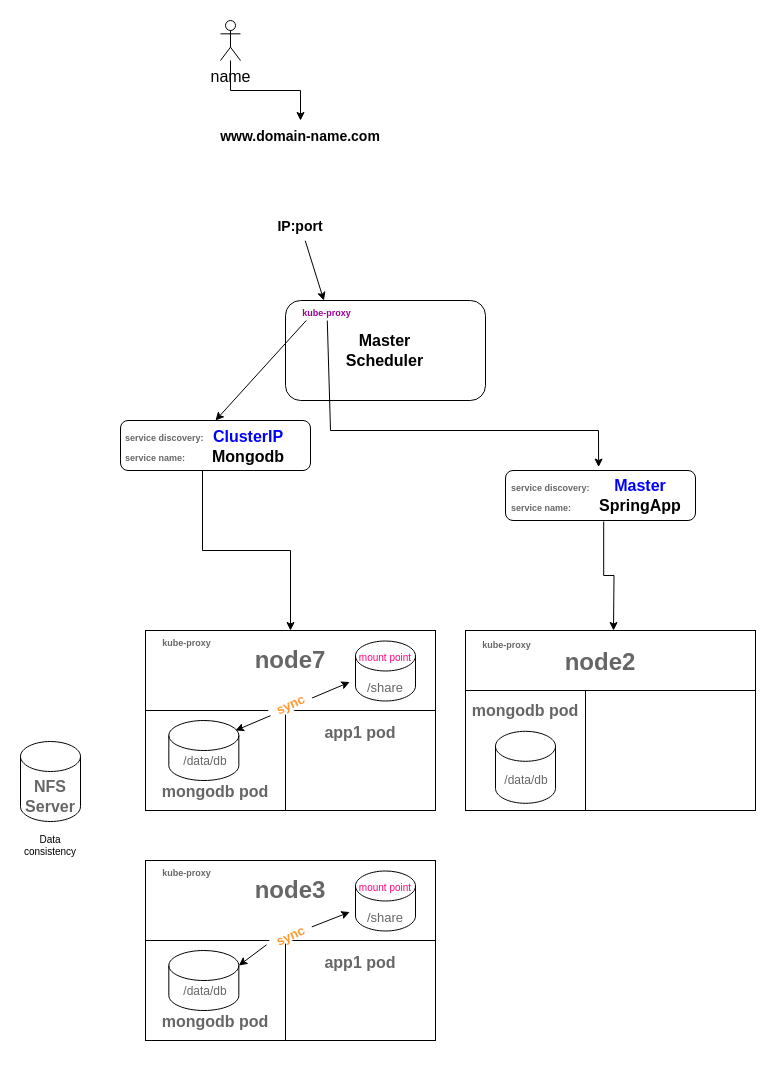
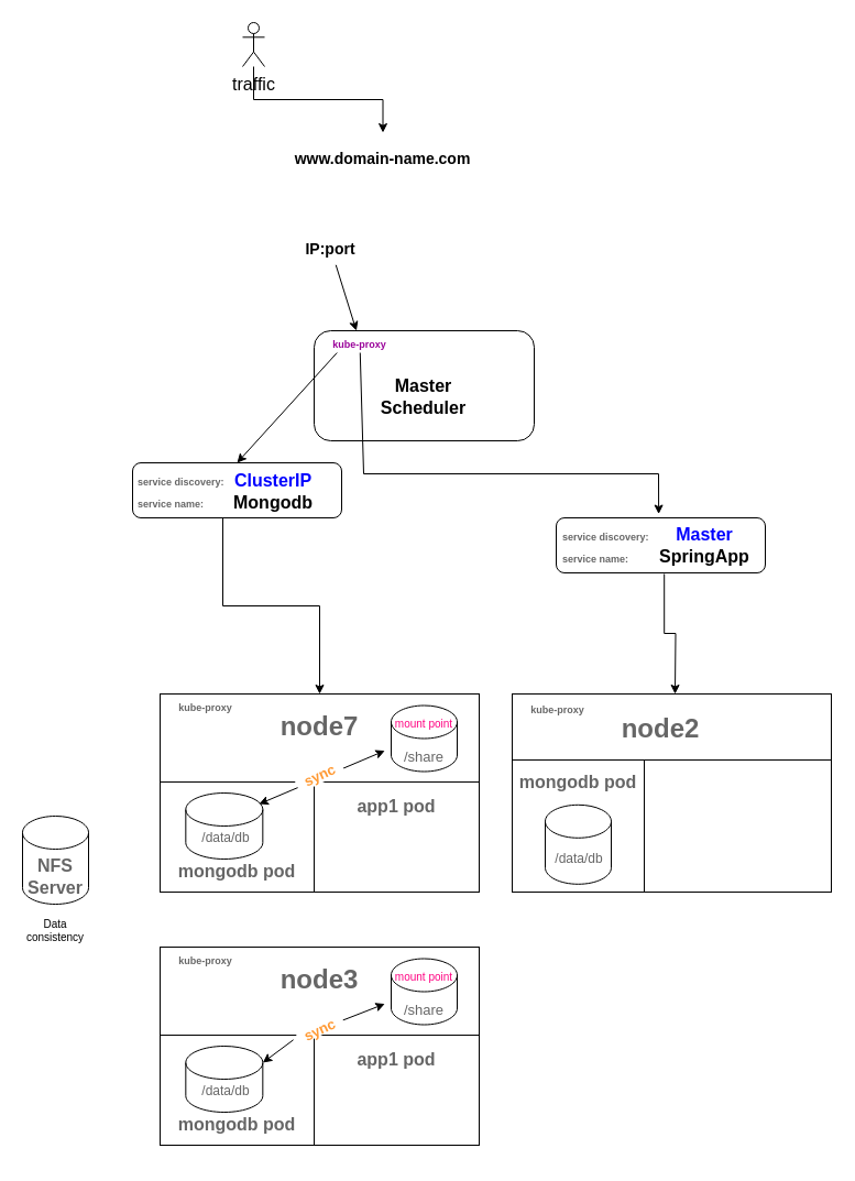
  <mxCell id="0" />
  <mxCell id="1" parent="0" />
  <mxCell id="2" value="" style="group" vertex="1" connectable="0" parent="1"><mxGeometry x="465" y="630" width="290" height="180" as="geometry" /></mxCell>
  <mxCell id="3" value="" style="edgeStyle=orthogonalEdgeStyle;rounded=0;orthogonalLoop=1;jettySize=auto;html=1;fontSize=12;fontColor=#666666;exitX=0.942;exitY=1.033;exitDx=0;exitDy=0;exitPerimeter=0;" edge="1" parent="2" source="31"><mxGeometry relative="1" as="geometry"><mxPoint x="120" y="68" as="sourcePoint" /><mxPoint x="148" as="targetPoint" /></mxGeometry></mxCell>
  <mxCell id="4" value="" style="group" vertex="1" connectable="0" parent="2"><mxGeometry width="290" height="180" as="geometry" /></mxCell>
  <mxCell id="5" value="" style="whiteSpace=wrap;html=1;fontSize=12;fontColor=#666666;" vertex="1" parent="4"><mxGeometry width="290" height="60" as="geometry" /></mxCell>
  <mxCell id="6" value="" style="group" vertex="1" connectable="0" parent="4"><mxGeometry y="60" width="120" height="120" as="geometry" /></mxCell>
  <mxCell id="7" value="" style="rounded=0;whiteSpace=wrap;html=1;fontSize=12;fontColor=#666666;" vertex="1" parent="6"><mxGeometry width="120" height="120" as="geometry" /></mxCell>
  <mxCell id="8" value="&lt;h1&gt;&lt;font style=&quot;font-size: 16px&quot;&gt;mongodb pod&lt;/font&gt;&lt;/h1&gt;" style="text;html=1;strokeColor=none;fillColor=none;spacing=5;spacingTop=-20;whiteSpace=wrap;overflow=hidden;rounded=0;fontSize=12;fontColor=#666666;align=center;" vertex="1" parent="6"><mxGeometry y="-2.4" width="120" height="45.6" as="geometry" /></mxCell>
  <mxCell id="9" value="" style="group" vertex="1" connectable="0" parent="6"><mxGeometry x="30" y="40.8" width="61" height="72" as="geometry" /></mxCell>
  <mxCell id="10" value="" style="shape=cylinder3;whiteSpace=wrap;html=1;boundedLbl=1;backgroundOutline=1;size=15;fontSize=9;fontColor=#666666;" vertex="1" parent="9"><mxGeometry width="60" height="72" as="geometry" /></mxCell>
  <mxCell id="11" value="&lt;font style=&quot;font-size: 12px&quot;&gt;/data/db&lt;/font&gt;" style="text;html=1;strokeColor=none;fillColor=none;align=center;verticalAlign=middle;whiteSpace=wrap;rounded=0;fontSize=17;fontColor=#666666;" vertex="1" parent="9"><mxGeometry x="1" y="30.0" width="60" height="36" as="geometry" /></mxCell>
  <mxCell id="12" value="" style="group" vertex="1" connectable="0" parent="4"><mxGeometry x="120" y="60" width="170" height="120" as="geometry" /></mxCell>
  <mxCell id="13" value="" style="rounded=0;whiteSpace=wrap;html=1;fontSize=12;fontColor=#666666;" vertex="1" parent="12"><mxGeometry width="170" height="120" as="geometry" /></mxCell>
  <mxCell id="14" value="&lt;h1&gt;node2&lt;/h1&gt;" style="text;html=1;strokeColor=none;fillColor=none;spacing=5;spacingTop=-20;whiteSpace=wrap;overflow=hidden;rounded=0;fontSize=12;fontColor=#666666;align=center;" vertex="1" parent="4"><mxGeometry x="75" y="12" width="120" height="48" as="geometry" /></mxCell>
  <mxCell id="15" value="&lt;font color=&quot;#666666&quot; size=&quot;1&quot;&gt;&lt;b style=&quot;font-size: 9px&quot;&gt;kube-proxy&lt;/b&gt;&lt;/font&gt;" style="text;html=1;strokeColor=none;fillColor=none;align=center;verticalAlign=middle;whiteSpace=wrap;rounded=0;fontSize=16;fontColor=#009900;" vertex="1" parent="4"><mxGeometry width="83" height="24" as="geometry" /></mxCell>
  <mxCell id="16" value="" style="group" vertex="1" connectable="0" parent="1"><mxGeometry x="285" y="300" width="200" height="100" as="geometry" /></mxCell>
  <mxCell id="17" value="" style="rounded=1;whiteSpace=wrap;html=1;" vertex="1" parent="16"><mxGeometry width="200" height="100" as="geometry" /></mxCell>
- <mxCell id="18" value="&lt;b&gt;&lt;font style=&quot;font-size: 16px&quot;&gt;Master Scheduler&lt;/font&gt;&lt;/b&gt;" style="text;html=1;strokeColor=none;fillColor=none;align=center;verticalAlign=middle;whiteSpace=wrap;rounded=0;" vertex="1" parent="16"><mxGeometry x="68.421" y="35" width="63.158" height="30" as="geometry" /></mxCell>
+ <mxCell id="18" value="&lt;b&gt;&lt;font style=&quot;font-size: 16px&quot;&gt;Master Scheduler&lt;/font&gt;&lt;/b&gt;" style="text;html=1;strokeColor=none;fillColor=none;align=center;verticalAlign=middle;whiteSpace=wrap;rounded=0;" vertex="1" parent="16"><mxGeometry x="68.421" y="45" width="63.158" height="30" as="geometry" /></mxCell>
  <mxCell id="19" value="&lt;font size=&quot;1&quot; color=&quot;#990099&quot;&gt;&lt;span style=&quot;font-size: 9px&quot;&gt;&lt;b&gt;kube-proxy&lt;/b&gt;&lt;/span&gt;&lt;/font&gt;" style="text;html=1;strokeColor=none;fillColor=none;align=center;verticalAlign=middle;whiteSpace=wrap;rounded=0;fontSize=16;fontColor=#009900;" vertex="1" parent="16"><mxGeometry width="83" height="20" as="geometry" /></mxCell>
  <mxCell id="20" value="" style="group" vertex="1" connectable="0" parent="1"><mxGeometry x="120" y="420" width="190" height="50" as="geometry" /></mxCell>
  <mxCell id="21" value="" style="group" vertex="1" connectable="0" parent="20"><mxGeometry width="190" height="50" as="geometry" /></mxCell>
  <mxCell id="22" value="" style="rounded=1;whiteSpace=wrap;html=1;" vertex="1" parent="21"><mxGeometry width="190" height="50" as="geometry" /></mxCell>
  <mxCell id="23" value="&lt;b&gt;&lt;font style=&quot;font-size: 16px&quot;&gt;&lt;font color=&quot;#0000ff&quot;&gt;ClusterIP&lt;br&gt;&lt;/font&gt;&lt;/font&gt;&lt;/b&gt;&lt;b&gt;&lt;font style=&quot;font-size: 16px&quot;&gt;Mongodb&lt;br&gt;&lt;/font&gt;&lt;/b&gt;" style="text;html=1;strokeColor=none;fillColor=none;align=center;verticalAlign=middle;whiteSpace=wrap;rounded=0;" vertex="1" parent="21"><mxGeometry x="70" y="10" width="116" height="32.5" as="geometry" /></mxCell>
  <mxCell id="24" value="&lt;font color=&quot;#666666&quot; size=&quot;1&quot;&gt;&lt;b style=&quot;font-size: 9px&quot;&gt;service discovery:&lt;/b&gt;&lt;/font&gt;" style="text;html=1;strokeColor=none;fillColor=none;align=left;verticalAlign=middle;whiteSpace=wrap;rounded=0;fontSize=16;fontColor=#009900;" vertex="1" parent="20"><mxGeometry x="3" width="83" height="30" as="geometry" /></mxCell>
  <mxCell id="25" value="&lt;font color=&quot;#666666&quot; size=&quot;1&quot;&gt;&lt;b style=&quot;font-size: 9px&quot;&gt;service name:&lt;/b&gt;&lt;/font&gt;" style="text;html=1;strokeColor=none;fillColor=none;align=left;verticalAlign=middle;whiteSpace=wrap;rounded=0;fontSize=16;fontColor=#009900;" vertex="1" parent="20"><mxGeometry x="3" y="20" width="90" height="30" as="geometry" /></mxCell>
  <mxCell id="26" value="" style="group" vertex="1" connectable="0" parent="1"><mxGeometry x="505" y="470" width="190" height="50" as="geometry" /></mxCell>
  <mxCell id="27" value="" style="group" vertex="1" connectable="0" parent="26"><mxGeometry width="190" height="50" as="geometry" /></mxCell>
  <mxCell id="28" value="" style="rounded=1;whiteSpace=wrap;html=1;" vertex="1" parent="27"><mxGeometry width="190" height="50" as="geometry" /></mxCell>
  <mxCell id="29" value="&lt;b&gt;&lt;font style=&quot;font-size: 16px&quot;&gt;&lt;font color=&quot;#0000ff&quot;&gt;Master&lt;br&gt;&lt;/font&gt;&lt;/font&gt;&lt;/b&gt;&lt;b&gt;&lt;font style=&quot;font-size: 16px&quot;&gt;SpringApp&lt;br&gt;&lt;/font&gt;&lt;/b&gt;" style="text;html=1;strokeColor=none;fillColor=none;align=center;verticalAlign=middle;whiteSpace=wrap;rounded=0;" vertex="1" parent="27"><mxGeometry x="80" y="8.75" width="110" height="32.5" as="geometry" /></mxCell>
  <mxCell id="30" value="&lt;font color=&quot;#666666&quot; size=&quot;1&quot;&gt;&lt;b style=&quot;font-size: 9px&quot;&gt;service discovery:&lt;/b&gt;&lt;/font&gt;" style="text;html=1;strokeColor=none;fillColor=none;align=left;verticalAlign=middle;whiteSpace=wrap;rounded=0;fontSize=16;fontColor=#009900;" vertex="1" parent="26"><mxGeometry x="4" width="100" height="30" as="geometry" /></mxCell>
  <mxCell id="31" value="&lt;font color=&quot;#666666&quot; size=&quot;1&quot;&gt;&lt;b style=&quot;font-size: 9px&quot;&gt;service name:&lt;/b&gt;&lt;/font&gt;" style="text;html=1;strokeColor=none;fillColor=none;align=left;verticalAlign=middle;whiteSpace=wrap;rounded=0;fontSize=16;fontColor=#009900;" vertex="1" parent="26"><mxGeometry x="4" y="20" width="100" height="30" as="geometry" /></mxCell>
  <mxCell id="32" value="" style="edgeStyle=orthogonalEdgeStyle;rounded=0;orthogonalLoop=1;jettySize=auto;html=1;fontSize=12;fontColor=#666666;exitX=0.878;exitY=1;exitDx=0;exitDy=0;exitPerimeter=0;" edge="1" parent="1" source="25" target="37"><mxGeometry relative="1" as="geometry" /></mxCell>
  <mxCell id="33" value="" style="endArrow=classic;html=1;rounded=0;fontSize=12;fontColor=#666666;exitX=0.25;exitY=1;exitDx=0;exitDy=0;entryX=0.5;entryY=0;entryDx=0;entryDy=0;" edge="1" parent="1" source="19" target="22"><mxGeometry width="50" height="50" relative="1" as="geometry"><mxPoint x="155" y="480" as="sourcePoint" /><mxPoint x="205" y="430" as="targetPoint" /></mxGeometry></mxCell>
  <mxCell id="34" value="" style="endArrow=classic;html=1;rounded=0;fontSize=12;fontColor=#666666;entryX=0.891;entryY=-0.115;entryDx=0;entryDy=0;entryPerimeter=0;" edge="1" parent="1" source="19" target="30"><mxGeometry width="50" height="50" relative="1" as="geometry"><mxPoint x="295" y="410" as="sourcePoint" /><mxPoint x="485" y="500" as="targetPoint" /><Array as="points"><mxPoint x="330" y="430" /><mxPoint x="598" y="430" /></Array></mxGeometry></mxCell>
  <mxCell id="35" value="" style="group" vertex="1" connectable="0" parent="1"><mxGeometry x="145" y="640" width="290" height="181" as="geometry" /></mxCell>
  <mxCell id="36" value="" style="group" vertex="1" connectable="0" parent="35"><mxGeometry y="20" width="290" height="161" as="geometry" /></mxCell>
  <mxCell id="37" value="" style="whiteSpace=wrap;html=1;fontSize=12;fontColor=#666666;" vertex="1" parent="36"><mxGeometry y="-30" width="290" height="81" as="geometry" /></mxCell>
  <mxCell id="38" value="" style="group" vertex="1" connectable="0" parent="36"><mxGeometry y="50" width="140" height="111" as="geometry" /></mxCell>
  <mxCell id="39" value="" style="rounded=0;whiteSpace=wrap;html=1;fontSize=12;fontColor=#666666;" vertex="1" parent="38"><mxGeometry width="140" height="100" as="geometry" /></mxCell>
  <mxCell id="40" value="" style="group" vertex="1" connectable="0" parent="38"><mxGeometry x="23.333" y="10" width="105" height="77" as="geometry" /></mxCell>
  <mxCell id="41" value="" style="shape=cylinder3;whiteSpace=wrap;html=1;boundedLbl=1;backgroundOutline=1;size=15;fontSize=9;fontColor=#666666;" vertex="1" parent="40"><mxGeometry width="70" height="60" as="geometry" /></mxCell>
  <mxCell id="42" value="&lt;font style=&quot;font-size: 12px&quot;&gt;/data/db&lt;/font&gt;" style="text;html=1;strokeColor=none;fillColor=none;align=center;verticalAlign=middle;whiteSpace=wrap;rounded=0;fontSize=17;fontColor=#666666;" vertex="1" parent="40"><mxGeometry x="1.167" y="25.0" width="70" height="30" as="geometry" /></mxCell>
  <mxCell id="43" value="&lt;h1&gt;&lt;font style=&quot;font-size: 16px&quot;&gt;mongodb pod&lt;/font&gt;&lt;/h1&gt;" style="text;html=1;strokeColor=none;fillColor=none;spacing=5;spacingTop=-20;whiteSpace=wrap;overflow=hidden;rounded=0;fontSize=12;fontColor=#666666;align=center;" vertex="1" parent="38"><mxGeometry y="59" width="140" height="52" as="geometry" /></mxCell>
  <mxCell id="44" value="" style="group" vertex="1" connectable="0" parent="36"><mxGeometry x="120" y="50" width="170" height="100" as="geometry" /></mxCell>
  <mxCell id="45" value="" style="rounded=0;whiteSpace=wrap;html=1;fontSize=12;fontColor=#666666;" vertex="1" parent="44"><mxGeometry x="20" width="150" height="100" as="geometry" /></mxCell>
  <mxCell id="46" value="&lt;h1&gt;&lt;font style=&quot;font-size: 16px&quot;&gt;app1 pod&lt;/font&gt;&lt;/h1&gt;" style="text;html=1;strokeColor=none;fillColor=none;spacing=5;spacingTop=-20;whiteSpace=wrap;overflow=hidden;rounded=0;fontSize=12;fontColor=#666666;align=center;" vertex="1" parent="44"><mxGeometry x="20" width="150" height="50" as="geometry" /></mxCell>
  <mxCell id="47" value="" style="endArrow=classic;startArrow=classic;html=1;rounded=0;fontSize=13;fontColor=#666666;entryX=-0.096;entryY=0.369;entryDx=0;entryDy=0;entryPerimeter=0;" edge="1" parent="36" target="50"><mxGeometry width="50" height="50" relative="1" as="geometry"><mxPoint x="90" y="70" as="sourcePoint" /><mxPoint x="90" y="40" as="targetPoint" /></mxGeometry></mxCell>
  <mxCell id="48" value="" style="group" vertex="1" connectable="0" parent="36"><mxGeometry x="210" y="-19.5" width="60" height="60" as="geometry" /></mxCell>
  <mxCell id="49" value="" style="shape=cylinder3;whiteSpace=wrap;html=1;boundedLbl=1;backgroundOutline=1;size=15;fontSize=16;fontColor=#666666;" vertex="1" parent="48"><mxGeometry width="60" height="60" as="geometry" /></mxCell>
  <mxCell id="50" value="&lt;font style=&quot;font-size: 13px&quot;&gt;/share&lt;/font&gt;" style="text;html=1;strokeColor=none;fillColor=none;align=center;verticalAlign=middle;whiteSpace=wrap;rounded=0;fontSize=16;fontColor=#666666;" vertex="1" parent="48"><mxGeometry y="30" width="60" height="30" as="geometry" /></mxCell>
  <mxCell id="51" style="edgeStyle=orthogonalEdgeStyle;rounded=0;orthogonalLoop=1;jettySize=auto;html=1;exitX=0.5;exitY=1;exitDx=0;exitDy=0;fontSize=13;fontColor=#666666;" edge="1" parent="48" source="50" target="50"><mxGeometry relative="1" as="geometry" /></mxCell>
  <mxCell id="52" value="&lt;font style=&quot;font-size: 10px&quot; color=&quot;#ff0080&quot;&gt;mount point&lt;/font&gt;" style="text;html=1;strokeColor=none;fillColor=none;align=center;verticalAlign=middle;whiteSpace=wrap;rounded=0;labelBackgroundColor=none;fontSize=14;fontColor=#990099;" vertex="1" parent="48"><mxGeometry width="60" height="30" as="geometry" /></mxCell>
  <mxCell id="53" value="&lt;font color=&quot;#666666&quot; size=&quot;1&quot;&gt;&lt;b style=&quot;font-size: 9px&quot;&gt;kube-proxy&lt;/b&gt;&lt;/font&gt;" style="text;html=1;strokeColor=none;fillColor=none;align=center;verticalAlign=middle;whiteSpace=wrap;rounded=0;fontSize=16;fontColor=#009900;" vertex="1" parent="36"><mxGeometry y="-30" width="83" height="20" as="geometry" /></mxCell>
  <mxCell id="54" value="&lt;b&gt;&lt;font color=&quot;#ff9933&quot;&gt;sync&lt;/font&gt;&lt;/b&gt;" style="text;html=1;align=center;verticalAlign=middle;whiteSpace=wrap;rounded=0;fontSize=13;rotation=-25;fillColor=default;" vertex="1" parent="36"><mxGeometry x="122.5" y="37.83" width="45" height="13.17" as="geometry" /></mxCell>
  <mxCell id="55" value="&lt;h1&gt;node7&lt;/h1&gt;" style="text;html=1;strokeColor=none;fillColor=none;spacing=5;spacingTop=-20;whiteSpace=wrap;overflow=hidden;rounded=0;fontSize=12;fontColor=#666666;align=center;" vertex="1" parent="35"><mxGeometry x="85" width="120" height="40" as="geometry" /></mxCell>
  <mxCell id="56" value="" style="edgeStyle=orthogonalEdgeStyle;rounded=0;orthogonalLoop=1;jettySize=auto;html=1;fontSize=14;fontColor=#990099;" edge="1" parent="1" source="63" target="58"><mxGeometry relative="1" as="geometry" /></mxCell>
  <mxCell id="57" value="" style="endArrow=classic;html=1;rounded=0;fontSize=16;fontColor=#666666;startArrow=none;" edge="1" parent="1" source="59" target="19"><mxGeometry width="50" height="50" relative="1" as="geometry"><mxPoint x="350" y="250" as="sourcePoint" /><mxPoint x="480" y="240" as="targetPoint" /></mxGeometry></mxCell>
- <mxCell id="58" value="&lt;font style=&quot;font-size: 14px&quot;&gt;&lt;b&gt;www.domain-name.com&lt;/b&gt;&lt;/font&gt;" style="text;html=1;align=center;verticalAlign=middle;whiteSpace=wrap;rounded=0;fontSize=16;fillColor=default;" vertex="1" parent="1"><mxGeometry x="200" y="120" width="200" height="30" as="geometry" /></mxCell>
+ <mxCell id="58" value="&lt;font style=&quot;font-size: 14px&quot;&gt;&lt;b&gt;www.domain-name.com&lt;/b&gt;&lt;/font&gt;" style="text;html=1;align=center;verticalAlign=middle;whiteSpace=wrap;rounded=0;fontSize=16;fillColor=default;" vertex="1" parent="1"><mxGeometry x="200" y="120" width="295" height="45" as="geometry" /></mxCell>
  <mxCell id="59" value="&lt;font style=&quot;font-size: 14px&quot;&gt;&lt;b&gt;IP:port&lt;/b&gt;&lt;/font&gt;" style="text;html=1;align=center;verticalAlign=middle;whiteSpace=wrap;rounded=0;fontSize=16;fillColor=default;" vertex="1" parent="1"><mxGeometry x="200" y="210" width="200" height="30" as="geometry" /></mxCell>
  <mxCell id="60" value="" style="group" vertex="1" connectable="0" parent="1"><mxGeometry x="20" y="741" width="60" height="80" as="geometry" /></mxCell>
  <mxCell id="61" value="" style="shape=cylinder3;whiteSpace=wrap;html=1;boundedLbl=1;backgroundOutline=1;size=15;fontSize=16;fontColor=#666666;" vertex="1" parent="60"><mxGeometry width="60" height="80" as="geometry" /></mxCell>
  <mxCell id="62" value="&lt;b&gt;NFS&lt;br&gt;Server&lt;/b&gt;" style="text;html=1;strokeColor=none;fillColor=none;align=center;verticalAlign=middle;whiteSpace=wrap;rounded=0;fontSize=16;fontColor=#666666;" vertex="1" parent="60"><mxGeometry y="40" width="60" height="30" as="geometry" /></mxCell>
- <mxCell id="63" value="name" style="shape=umlActor;verticalLabelPosition=bottom;verticalAlign=top;html=1;outlineConnect=0;fontSize=16;fillColor=#FFFFFF;" vertex="1" parent="1"><mxGeometry x="220" y="20" width="20" height="40" as="geometry" /></mxCell>
+ <mxCell id="63" value="traffic" style="shape=umlActor;verticalLabelPosition=bottom;verticalAlign=top;html=1;outlineConnect=0;fontSize=16;fillColor=#FFFFFF;" vertex="1" parent="1"><mxGeometry x="220" y="20" width="20" height="40" as="geometry" /></mxCell>
  <mxCell id="64" value="" style="group" vertex="1" connectable="0" parent="1"><mxGeometry x="145" y="870" width="290" height="181" as="geometry" /></mxCell>
  <mxCell id="65" value="" style="group" vertex="1" connectable="0" parent="64"><mxGeometry y="20" width="290" height="161" as="geometry" /></mxCell>
  <mxCell id="66" value="" style="whiteSpace=wrap;html=1;fontSize=12;fontColor=#666666;" vertex="1" parent="65"><mxGeometry y="-30" width="290" height="81" as="geometry" /></mxCell>
  <mxCell id="67" value="" style="group" vertex="1" connectable="0" parent="65"><mxGeometry y="50" width="140" height="111" as="geometry" /></mxCell>
  <mxCell id="68" value="" style="rounded=0;whiteSpace=wrap;html=1;fontSize=12;fontColor=#666666;" vertex="1" parent="67"><mxGeometry width="140" height="100" as="geometry" /></mxCell>
  <mxCell id="69" value="" style="group" vertex="1" connectable="0" parent="67"><mxGeometry x="23.333" y="10" width="105" height="77" as="geometry" /></mxCell>
  <mxCell id="70" value="" style="shape=cylinder3;whiteSpace=wrap;html=1;boundedLbl=1;backgroundOutline=1;size=15;fontSize=9;fontColor=#666666;" vertex="1" parent="69"><mxGeometry width="70" height="60" as="geometry" /></mxCell>
  <mxCell id="71" value="&lt;font style=&quot;font-size: 12px&quot;&gt;/data/db&lt;/font&gt;" style="text;html=1;strokeColor=none;fillColor=none;align=center;verticalAlign=middle;whiteSpace=wrap;rounded=0;fontSize=17;fontColor=#666666;" vertex="1" parent="69"><mxGeometry x="1.167" y="25.0" width="70" height="30" as="geometry" /></mxCell>
  <mxCell id="72" value="&lt;h1&gt;&lt;font style=&quot;font-size: 16px&quot;&gt;mongodb pod&lt;/font&gt;&lt;/h1&gt;" style="text;html=1;strokeColor=none;fillColor=none;spacing=5;spacingTop=-20;whiteSpace=wrap;overflow=hidden;rounded=0;fontSize=12;fontColor=#666666;align=center;" vertex="1" parent="67"><mxGeometry y="59" width="140" height="52" as="geometry" /></mxCell>
  <mxCell id="73" value="" style="group" vertex="1" connectable="0" parent="65"><mxGeometry x="120" y="50" width="170" height="100" as="geometry" /></mxCell>
  <mxCell id="74" value="" style="rounded=0;whiteSpace=wrap;html=1;fontSize=12;fontColor=#666666;" vertex="1" parent="73"><mxGeometry x="20" width="150" height="100" as="geometry" /></mxCell>
  <mxCell id="75" value="&lt;h1&gt;&lt;font style=&quot;font-size: 16px&quot;&gt;app1 pod&lt;/font&gt;&lt;/h1&gt;" style="text;html=1;strokeColor=none;fillColor=none;spacing=5;spacingTop=-20;whiteSpace=wrap;overflow=hidden;rounded=0;fontSize=12;fontColor=#666666;align=center;" vertex="1" parent="73"><mxGeometry x="20" width="150" height="50" as="geometry" /></mxCell>
  <mxCell id="76" value="" style="endArrow=classic;startArrow=none;html=1;rounded=0;fontSize=13;fontColor=#666666;entryX=-0.096;entryY=0.369;entryDx=0;entryDy=0;entryPerimeter=0;" edge="1" parent="65" target="79" source="83"><mxGeometry width="50" height="50" relative="1" as="geometry"><mxPoint x="90" y="70" as="sourcePoint" /><mxPoint x="90" y="40" as="targetPoint" /></mxGeometry></mxCell>
  <mxCell id="77" value="" style="group" vertex="1" connectable="0" parent="65"><mxGeometry x="210" y="-19.5" width="60" height="60" as="geometry" /></mxCell>
  <mxCell id="78" value="" style="shape=cylinder3;whiteSpace=wrap;html=1;boundedLbl=1;backgroundOutline=1;size=15;fontSize=16;fontColor=#666666;" vertex="1" parent="77"><mxGeometry width="60" height="60" as="geometry" /></mxCell>
  <mxCell id="79" value="&lt;font style=&quot;font-size: 13px&quot;&gt;/share&lt;/font&gt;" style="text;html=1;strokeColor=none;fillColor=none;align=center;verticalAlign=middle;whiteSpace=wrap;rounded=0;fontSize=16;fontColor=#666666;" vertex="1" parent="77"><mxGeometry y="30" width="60" height="30" as="geometry" /></mxCell>
  <mxCell id="80" style="edgeStyle=orthogonalEdgeStyle;rounded=0;orthogonalLoop=1;jettySize=auto;html=1;exitX=0.5;exitY=1;exitDx=0;exitDy=0;fontSize=13;fontColor=#666666;" edge="1" parent="77" source="79" target="79"><mxGeometry relative="1" as="geometry" /></mxCell>
  <mxCell id="81" value="&lt;font style=&quot;font-size: 10px&quot; color=&quot;#ff0080&quot;&gt;mount point&lt;/font&gt;" style="text;html=1;strokeColor=none;fillColor=none;align=center;verticalAlign=middle;whiteSpace=wrap;rounded=0;labelBackgroundColor=none;fontSize=14;fontColor=#990099;" vertex="1" parent="77"><mxGeometry width="60" height="30" as="geometry" /></mxCell>
  <mxCell id="82" value="&lt;font color=&quot;#666666&quot; size=&quot;1&quot;&gt;&lt;b style=&quot;font-size: 9px&quot;&gt;kube-proxy&lt;/b&gt;&lt;/font&gt;" style="text;html=1;strokeColor=none;fillColor=none;align=center;verticalAlign=middle;whiteSpace=wrap;rounded=0;fontSize=16;fontColor=#009900;" vertex="1" parent="65"><mxGeometry y="-30" width="83" height="20" as="geometry" /></mxCell>
  <mxCell id="83" value="&lt;font color=&quot;#ff9933&quot;&gt;sync&lt;/font&gt;" style="text;html=1;strokeColor=none;fillColor=default;align=center;verticalAlign=middle;whiteSpace=wrap;rounded=0;fontSize=13;fontColor=#666666;rotation=-25;fontStyle=1" vertex="1" parent="65"><mxGeometry x="123.49" y="39" width="44.01" height="11" as="geometry" /></mxCell>
  <mxCell id="84" value="" style="endArrow=none;startArrow=classic;html=1;rounded=0;fontSize=13;fontColor=#666666;entryX=-0.096;entryY=0.369;entryDx=0;entryDy=0;entryPerimeter=0;exitX=1;exitY=0;exitDx=0;exitDy=15;exitPerimeter=0;" edge="1" parent="65" source="70" target="83"><mxGeometry width="50" height="50" relative="1" as="geometry"><mxPoint x="265" y="970" as="sourcePoint" /><mxPoint x="379.24" y="921.57" as="targetPoint" /></mxGeometry></mxCell>
  <mxCell id="85" value="&lt;h1&gt;node3&lt;/h1&gt;" style="text;html=1;strokeColor=none;fillColor=none;spacing=5;spacingTop=-20;whiteSpace=wrap;overflow=hidden;rounded=0;fontSize=12;fontColor=#666666;align=center;" vertex="1" parent="64"><mxGeometry x="85" width="120" height="40" as="geometry" /></mxCell>
  <mxCell id="86" value="&lt;font color=&quot;#000000&quot;&gt;Data consistency&lt;/font&gt;" style="text;html=1;strokeColor=none;fillColor=none;align=center;verticalAlign=middle;whiteSpace=wrap;rounded=0;labelBackgroundColor=none;fontSize=10;fontColor=#FF9933;" vertex="1" parent="1"><mxGeometry x="20" y="830" width="60" height="30" as="geometry" /></mxCell>
